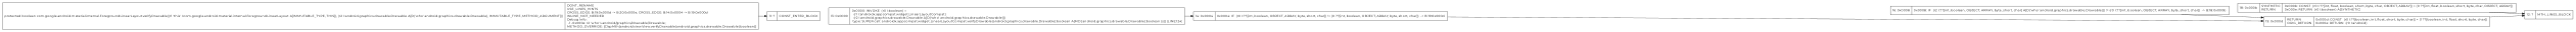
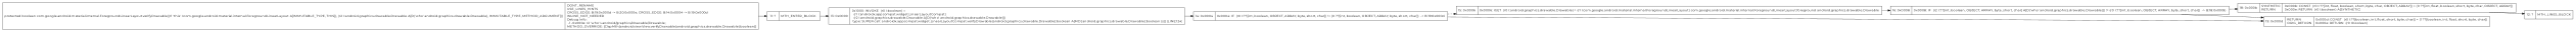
  digraph {
    fontname=Montserrat
    rankdir=LR
    node [fontname=Montserrat shape=record]
    edge [fontname=Montserrat]
-   n1 [label="{11\:\ ?|CONST_ENTER_BLOCK\l}"]
-   n2 [label="{13\:\ 0x0000|0x0000: INVOKE  (r0 I:boolean) = \l  (r1 I:androidx.appcompat.widget.LinearLayoutCompat)\l  (r2 I:android.graphics.drawable.Drawable A[D('who' android.graphics.drawable.Drawable)])\l type: SUPER call: androidx.appcompat.widget.LinearLayoutCompat.verifyDrawable(android.graphics.drawable.Drawable):boolean A[MD:(android.graphics.drawable.Drawable):boolean (s)] (LINE:124)\l}"]
+   n1 [label="{11\:\ ?|MTH_ENTER_BLOCK\l}"]
+   n2 [label="{13\:\ 0x0000|0x1000: INVOKE  (r0 I:boolean) = \l  (r1 I:androidx.appcompat.widget.LinearLayoutCompat)\l  (r2 I:android.graphics.drawable.Drawable A[D('who' android.graphics.drawable.Drawable)])\l type: SUPER call: androidx.appcompat.widget.LinearLayoutCompat.verifyDrawable(android.graphics.drawable.Drawable):boolean A[MD:(android.graphics.drawable.Drawable):boolean (s)] (LINE:124)\l}"]
    n3 [label="{14\:\ 0x0004|0x0004: IF  (r0 I:??[int, boolean, OBJECT, ARRAY, byte, short, char]) != (0 ??[int, boolean, OBJECT, ARRAY, byte, short, char])  \-\> B:19:0x000d \l}"]
-   n5 [label="{19\:\ 0x000d|RETURN\lORIG_RETURN\l|0x000d: CONST  (r0 I:??[boolean, int, float, short, byte, char]) = (1 ??[boolean, int, float, short, byte, char]) \l0x000e: RETURN  (r0 I:android) \l}"]
+   n4 [label="{15\:\ 0x0006|0x0006: IGET  (r0 I:android.graphics.drawable.Drawable) = (r1 I:com.google.android.material.internal.ForegroundLinearLayout) com.google.android.material.internal.ForegroundLinearLayout.foreground android.graphics.drawable.Drawable \l}"]
+   n5 [label="{19\:\ 0x000d|RETURN\lORIG_RETURN\l|0x000d: CONST  (r0 I:??[boolean, int, float, short, byte, char]) = (1 ??[boolean, int, float, short, byte, char]) \l0x000e: RETURN  (r0 I:boolean) \l}"]
    n6 [label="{16\:\ 0x0008|0x0008: IF  (r2 I:??[int, boolean, OBJECT, ARRAY, byte, short, char] A[D('who' android.graphics.drawable.Drawable)]) != (r0 I:??[int, boolean, OBJECT, ARRAY, byte, short, char])  \-\> B:18:0x000b \l}"]
    n7 [label="{12\:\ ?|MTH_LINES_BLOCK\l}"]
    n8 [label="{18\:\ 0x000b|SYNTHETIC\lRETURN\l|0x000b: CONST  (r0 I:??[int, float, boolean, short, byte, char, OBJECT, ARRAY]) = (0 ??[int, float, boolean, short, byte, char, OBJECT, ARRAY]) \l0x000e: RETURN  (r0 I:boolean) A[SYNTHETIC]\l}"]
    n9 [label="{protected boolean com.google.android.material.internal.ForegroundLinearLayout.verifyDrawable((r1 'this' I:com.google.android.material.internal.ForegroundLinearLayout A[IMMUTABLE_TYPE, THIS]), (r2 I:android.graphics.drawable.Drawable A[D('who' android.graphics.drawable.Drawable), IMMUTABLE_TYPE, METHOD_ARGUMENT]))  | DONT_RENAME\lUSE_LINES_HINTS\lCROSS_EDGE: B:19:0x000d \-\> B:20:0x000e, CROSS_EDGE: B:14:0x0004 \-\> B:19:0x000d\lINLINE_NOT_NEEDED\lDebug Info:\l  \-1 \-0x000e: r2 'who' Landroid\/graphics\/drawable\/Drawable;\lMETHOD_OVERRIDE: [ClspMth\{android.view.View.verifyDrawable(android.graphics.drawable.Drawable):boolean\}]\l}"]
+   n1 -> n2
    n2 -> n3
+   n3 -> n4 [style=dashed]
    n3 -> n5
-   n5 -> n7
+   n4 -> n6
    n6 -> n5 [style=solid]
+   n6 -> n8
    n8 -> n7
    n9 -> n1
  }
